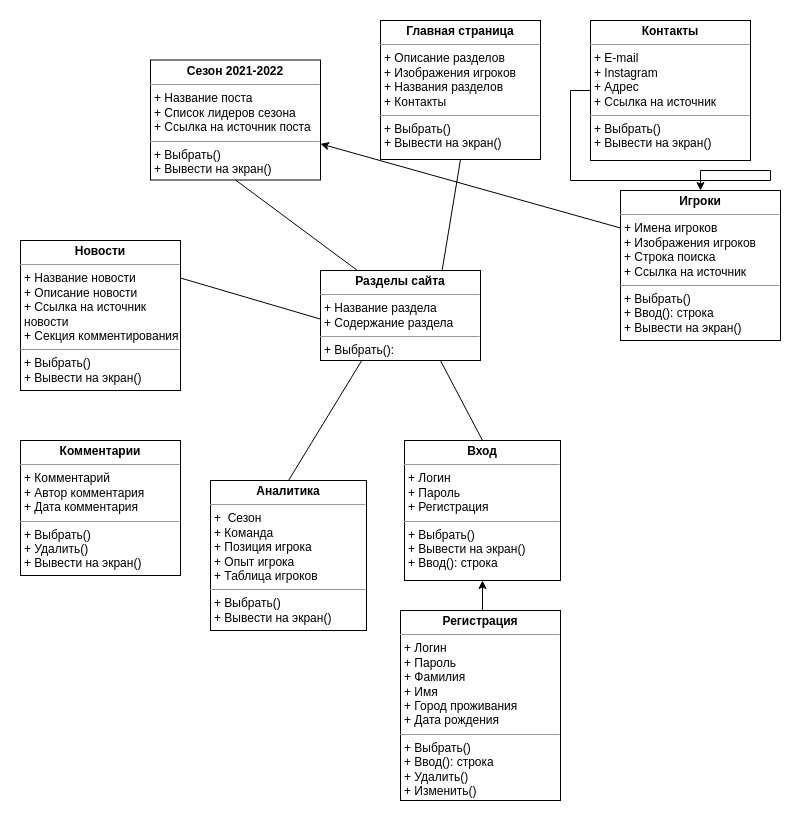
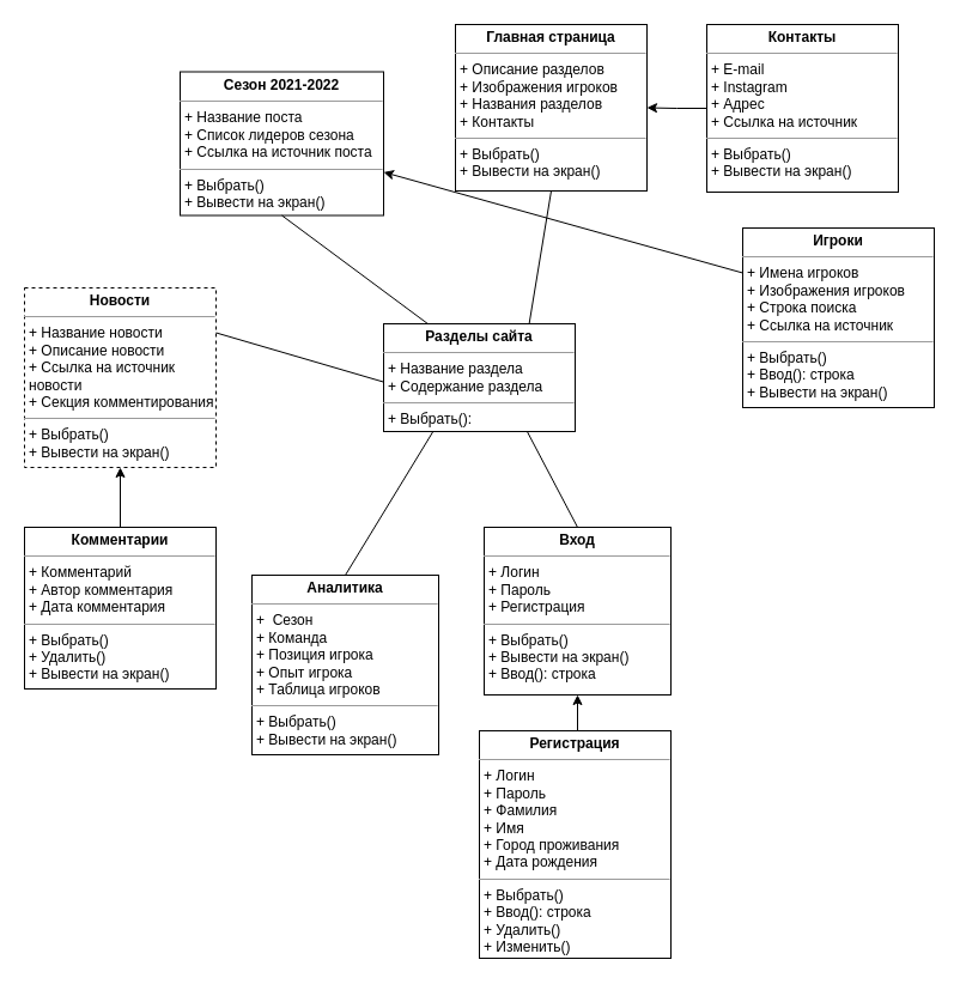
  <mxCell id="0" />
  <mxCell id="1" parent="0" />
- <mxCell id="2" value="&lt;p style=&quot;margin: 0px ; margin-top: 4px ; text-align: center&quot;&gt;&lt;b&gt;Новости&lt;/b&gt;&lt;/p&gt;&lt;hr size=&quot;1&quot;&gt;&lt;p style=&quot;margin: 0px ; margin-left: 4px&quot;&gt;+ Название новости&lt;/p&gt;&lt;p style=&quot;margin: 0px ; margin-left: 4px&quot;&gt;+ Описание новости&lt;/p&gt;&lt;p style=&quot;margin: 0px ; margin-left: 4px&quot;&gt;+ Ссылка на источник&amp;nbsp;&lt;/p&gt;&lt;p style=&quot;margin: 0px ; margin-left: 4px&quot;&gt;новости&lt;/p&gt;&lt;p style=&quot;margin: 0px ; margin-left: 4px&quot;&gt;+ Секция комментирования&lt;/p&gt;&lt;hr size=&quot;1&quot;&gt;&lt;p style=&quot;margin: 0px ; margin-left: 4px&quot;&gt;+ Выбрать()&lt;/p&gt;&lt;p style=&quot;margin: 0px ; margin-left: 4px&quot;&gt;+ Вывести на экран()&lt;/p&gt;" style="verticalAlign=top;align=left;overflow=fill;fontSize=12;fontFamily=Helvetica;html=1;" parent="1" vertex="1"><mxGeometry x="20" y="240" width="160" height="150" as="geometry" /></mxCell>
+ <mxCell id="2" value="&lt;p style=&quot;margin: 0px ; margin-top: 4px ; text-align: center&quot;&gt;&lt;b&gt;Новости&lt;/b&gt;&lt;/p&gt;&lt;hr size=&quot;1&quot;&gt;&lt;p style=&quot;margin: 0px ; margin-left: 4px&quot;&gt;+ Название новости&lt;/p&gt;&lt;p style=&quot;margin: 0px ; margin-left: 4px&quot;&gt;+ Описание новости&lt;/p&gt;&lt;p style=&quot;margin: 0px ; margin-left: 4px&quot;&gt;+ Ссылка на источник&amp;nbsp;&lt;/p&gt;&lt;p style=&quot;margin: 0px ; margin-left: 4px&quot;&gt;новости&lt;/p&gt;&lt;p style=&quot;margin: 0px ; margin-left: 4px&quot;&gt;+ Секция комментирования&lt;/p&gt;&lt;hr size=&quot;1&quot;&gt;&lt;p style=&quot;margin: 0px ; margin-left: 4px&quot;&gt;+ Выбрать()&lt;/p&gt;&lt;p style=&quot;margin: 0px ; margin-left: 4px&quot;&gt;+ Вывести на экран()&lt;/p&gt;" style="verticalAlign=top;align=left;overflow=fill;fontSize=12;fontFamily=Helvetica;html=1;dashed=1;" parent="1" vertex="1"><mxGeometry x="20" y="240" width="160" height="150" as="geometry" /></mxCell>
  <mxCell id="3" value="&lt;p style=&quot;margin: 0px ; margin-top: 4px ; text-align: center&quot;&gt;&lt;b&gt;Сезон 2021-2022&lt;/b&gt;&lt;/p&gt;&lt;hr size=&quot;1&quot;&gt;&lt;p style=&quot;margin: 0px ; margin-left: 4px&quot;&gt;+ Название поста&lt;/p&gt;&lt;p style=&quot;margin: 0px ; margin-left: 4px&quot;&gt;+ Список лидеров сезона&lt;/p&gt;&lt;p style=&quot;margin: 0px ; margin-left: 4px&quot;&gt;+ Ссылка на источник поста&lt;/p&gt;&lt;hr size=&quot;1&quot;&gt;&lt;p style=&quot;margin: 0px ; margin-left: 4px&quot;&gt;+ Выбрать()&lt;/p&gt;&lt;p style=&quot;margin: 0px ; margin-left: 4px&quot;&gt;+ Вывести на экран()&lt;/p&gt;&lt;p style=&quot;margin: 0px ; margin-left: 4px&quot;&gt;&lt;br&gt;&lt;/p&gt;" style="verticalAlign=top;align=left;overflow=fill;fontSize=12;fontFamily=Helvetica;html=1;" parent="1" vertex="1"><mxGeometry x="150" y="59.5" width="170" height="120" as="geometry" /></mxCell>
  <mxCell id="4" value="&lt;p style=&quot;margin: 0px ; margin-top: 4px ; text-align: center&quot;&gt;&lt;b&gt;Главная страница&lt;/b&gt;&lt;/p&gt;&lt;hr size=&quot;1&quot;&gt;&lt;p style=&quot;margin: 0px ; margin-left: 4px&quot;&gt;+ Описание разделов&lt;/p&gt;&lt;p style=&quot;margin: 0px ; margin-left: 4px&quot;&gt;+ Изображения игроков&lt;/p&gt;&lt;p style=&quot;margin: 0px ; margin-left: 4px&quot;&gt;+ Названия разделов&lt;/p&gt;&lt;p style=&quot;margin: 0px ; margin-left: 4px&quot;&gt;+ Контакты&lt;/p&gt;&lt;hr size=&quot;1&quot;&gt;&lt;p style=&quot;margin: 0px ; margin-left: 4px&quot;&gt;+ Выбрать()&lt;/p&gt;&lt;p style=&quot;margin: 0px ; margin-left: 4px&quot;&gt;+ Вывести на экран()&lt;/p&gt;" style="verticalAlign=top;align=left;overflow=fill;fontSize=12;fontFamily=Helvetica;html=1;" parent="1" vertex="1"><mxGeometry x="380" y="20" width="160" height="139" as="geometry" /></mxCell>
  <mxCell id="5" value="&lt;p style=&quot;margin: 0px ; margin-top: 4px ; text-align: center&quot;&gt;&lt;b&gt;Аналитика&lt;/b&gt;&lt;/p&gt;&lt;hr size=&quot;1&quot;&gt;&lt;p style=&quot;margin: 0px ; margin-left: 4px&quot;&gt;+&amp;nbsp; Сезон&lt;/p&gt;&lt;p style=&quot;margin: 0px ; margin-left: 4px&quot;&gt;+ Команда&lt;/p&gt;&lt;p style=&quot;margin: 0px ; margin-left: 4px&quot;&gt;+ Позиция игрока&lt;/p&gt;&lt;p style=&quot;margin: 0px ; margin-left: 4px&quot;&gt;+ Опыт игрока&lt;/p&gt;&lt;p style=&quot;margin: 0px ; margin-left: 4px&quot;&gt;+ Таблица игроков&lt;/p&gt;&lt;hr size=&quot;1&quot;&gt;&lt;p style=&quot;margin: 0px ; margin-left: 4px&quot;&gt;+ Выбрать()&lt;/p&gt;&lt;p style=&quot;margin: 0px ; margin-left: 4px&quot;&gt;+ Вывести на экран()&lt;/p&gt;&lt;p style=&quot;margin: 0px ; margin-left: 4px&quot;&gt;&lt;br&gt;&lt;/p&gt;" style="verticalAlign=top;align=left;overflow=fill;fontSize=12;fontFamily=Helvetica;html=1;" parent="1" vertex="1"><mxGeometry x="210" y="480" width="156" height="150" as="geometry" /></mxCell>
  <mxCell id="6" value="&lt;p style=&quot;margin: 0px ; margin-top: 4px ; text-align: center&quot;&gt;&lt;b&gt;Игроки&lt;/b&gt;&lt;/p&gt;&lt;hr size=&quot;1&quot;&gt;&lt;p style=&quot;margin: 0px ; margin-left: 4px&quot;&gt;+ Имена игроков&lt;/p&gt;&lt;p style=&quot;margin: 0px ; margin-left: 4px&quot;&gt;+ Изображения игроков&lt;/p&gt;&lt;p style=&quot;margin: 0px ; margin-left: 4px&quot;&gt;+ Строка поиска&lt;/p&gt;&lt;p style=&quot;margin: 0px ; margin-left: 4px&quot;&gt;+ Ссылка на источник&lt;/p&gt;&lt;hr size=&quot;1&quot;&gt;&lt;p style=&quot;margin: 0px ; margin-left: 4px&quot;&gt;+ Выбрать()&lt;/p&gt;&lt;p style=&quot;margin: 0px ; margin-left: 4px&quot;&gt;+ Ввод(): строка&lt;/p&gt;&lt;p style=&quot;margin: 0px ; margin-left: 4px&quot;&gt;+ Вывести на экран()&lt;/p&gt;" style="verticalAlign=top;align=left;overflow=fill;fontSize=12;fontFamily=Helvetica;html=1;" parent="1" vertex="1"><mxGeometry x="620" y="190" width="160" height="150" as="geometry" /></mxCell>
+ <mxCell id="7" style="edgeStyle=orthogonalEdgeStyle;rounded=0;orthogonalLoop=1;jettySize=auto;html=1;exitX=0.5;exitY=0;exitDx=0;exitDy=0;entryX=0.5;entryY=1;entryDx=0;entryDy=0;" parent="1" source="8" target="2" edge="1"><mxGeometry relative="1" as="geometry" /></mxCell>
  <mxCell id="8" value="&lt;p style=&quot;margin: 0px ; margin-top: 4px ; text-align: center&quot;&gt;&lt;b&gt;Комментарии&lt;/b&gt;&lt;/p&gt;&lt;hr size=&quot;1&quot;&gt;&lt;p style=&quot;margin: 0px ; margin-left: 4px&quot;&gt;+ Комментарий&lt;/p&gt;&lt;p style=&quot;margin: 0px ; margin-left: 4px&quot;&gt;+ Автор комментария&lt;/p&gt;&lt;p style=&quot;margin: 0px ; margin-left: 4px&quot;&gt;+ Дата комментария&lt;/p&gt;&lt;hr size=&quot;1&quot;&gt;&lt;p style=&quot;margin: 0px ; margin-left: 4px&quot;&gt;+ Выбрать()&lt;/p&gt;&lt;p style=&quot;margin: 0px ; margin-left: 4px&quot;&gt;+ Удалить()&lt;/p&gt;&lt;p style=&quot;margin: 0px ; margin-left: 4px&quot;&gt;+ Вывести на экран()&lt;/p&gt;" style="verticalAlign=top;align=left;overflow=fill;fontSize=12;fontFamily=Helvetica;html=1;" parent="1" vertex="1"><mxGeometry x="20" y="440" width="160" height="135" as="geometry" /></mxCell>
- <mxCell id="9" style="edgeStyle=orthogonalEdgeStyle;rounded=0;orthogonalLoop=1;jettySize=auto;html=1;exitX=0;exitY=0.5;exitDx=0;exitDy=0;" parent="1" source="10" target="6" edge="1"><mxGeometry relative="1" as="geometry" /></mxCell>
+ <mxCell id="9" style="edgeStyle=orthogonalEdgeStyle;rounded=0;orthogonalLoop=1;jettySize=auto;html=1;exitX=0;exitY=0.5;exitDx=0;exitDy=0;entryX=1;entryY=0.5;entryDx=0;entryDy=0;" parent="1" source="10" target="4" edge="1"><mxGeometry relative="1" as="geometry" /></mxCell>
  <mxCell id="10" value="&lt;p style=&quot;margin: 0px ; margin-top: 4px ; text-align: center&quot;&gt;&lt;b&gt;Контакты&lt;/b&gt;&lt;/p&gt;&lt;hr size=&quot;1&quot;&gt;&lt;p style=&quot;margin: 0px ; margin-left: 4px&quot;&gt;+ E-mail&lt;/p&gt;&lt;p style=&quot;margin: 0px ; margin-left: 4px&quot;&gt;+ Instagram&lt;/p&gt;&lt;p style=&quot;margin: 0px ; margin-left: 4px&quot;&gt;+ Адрес&lt;/p&gt;&lt;p style=&quot;margin: 0px ; margin-left: 4px&quot;&gt;+ Ссылка на источник&lt;/p&gt;&lt;hr size=&quot;1&quot;&gt;&lt;p style=&quot;margin: 0px ; margin-left: 4px&quot;&gt;+ Выбрать()&lt;/p&gt;&lt;p style=&quot;margin: 0px ; margin-left: 4px&quot;&gt;+ Вывести на экран()&lt;/p&gt;" style="verticalAlign=top;align=left;overflow=fill;fontSize=12;fontFamily=Helvetica;html=1;" parent="1" vertex="1"><mxGeometry x="590" y="20" width="160" height="140" as="geometry" /></mxCell>
  <mxCell id="11" value="&lt;p style=&quot;margin: 0px ; margin-top: 4px ; text-align: center&quot;&gt;&lt;b&gt;Вход&lt;/b&gt;&lt;/p&gt;&lt;hr size=&quot;1&quot;&gt;&lt;p style=&quot;margin: 0px ; margin-left: 4px&quot;&gt;+ Логин&lt;/p&gt;&lt;p style=&quot;margin: 0px ; margin-left: 4px&quot;&gt;+ Пароль&lt;/p&gt;&lt;p style=&quot;margin: 0px ; margin-left: 4px&quot;&gt;+ Регистрация&lt;/p&gt;&lt;hr size=&quot;1&quot;&gt;&lt;p style=&quot;margin: 0px ; margin-left: 4px&quot;&gt;+ Выбрать()&lt;/p&gt;&lt;p style=&quot;margin: 0px ; margin-left: 4px&quot;&gt;+ Вывести на экран()&lt;/p&gt;&lt;p style=&quot;margin: 0px ; margin-left: 4px&quot;&gt;+ Ввод(): строка&lt;/p&gt;&lt;p style=&quot;margin: 0px ; margin-left: 4px&quot;&gt;&lt;br&gt;&lt;/p&gt;" style="verticalAlign=top;align=left;overflow=fill;fontSize=12;fontFamily=Helvetica;html=1;" parent="1" vertex="1"><mxGeometry x="404" y="440" width="156" height="140" as="geometry" /></mxCell>
  <mxCell id="12" style="edgeStyle=orthogonalEdgeStyle;rounded=0;orthogonalLoop=1;jettySize=auto;html=1;exitX=0.5;exitY=0;exitDx=0;exitDy=0;entryX=0.5;entryY=1;entryDx=0;entryDy=0;" parent="1" source="13" target="11" edge="1"><mxGeometry relative="1" as="geometry" /></mxCell>
  <mxCell id="13" value="&lt;p style=&quot;margin: 0px ; margin-top: 4px ; text-align: center&quot;&gt;&lt;b&gt;Регистрация&lt;/b&gt;&lt;/p&gt;&lt;hr size=&quot;1&quot;&gt;&lt;p style=&quot;margin: 0px ; margin-left: 4px&quot;&gt;+ Логин&lt;/p&gt;&lt;p style=&quot;margin: 0px ; margin-left: 4px&quot;&gt;+ Пароль&lt;/p&gt;&lt;p style=&quot;margin: 0px ; margin-left: 4px&quot;&gt;+ Фамилия&lt;/p&gt;&lt;p style=&quot;margin: 0px ; margin-left: 4px&quot;&gt;+ Имя&lt;/p&gt;&lt;p style=&quot;margin: 0px ; margin-left: 4px&quot;&gt;+ Город проживания&lt;/p&gt;&lt;p style=&quot;margin: 0px ; margin-left: 4px&quot;&gt;+ Дата рождения&lt;/p&gt;&lt;hr size=&quot;1&quot;&gt;&lt;p style=&quot;margin: 0px ; margin-left: 4px&quot;&gt;+ Выбрать()&lt;/p&gt;&lt;p style=&quot;margin: 0px ; margin-left: 4px&quot;&gt;+ Ввод(): строка&lt;/p&gt;&lt;p style=&quot;margin: 0px ; margin-left: 4px&quot;&gt;+ Удалить()&lt;/p&gt;&lt;p style=&quot;margin: 0px ; margin-left: 4px&quot;&gt;+ Изменить()&lt;/p&gt;&lt;p style=&quot;margin: 0px ; margin-left: 4px&quot;&gt;&lt;br&gt;&lt;/p&gt;" style="verticalAlign=top;align=left;overflow=fill;fontSize=12;fontFamily=Helvetica;html=1;" parent="1" vertex="1"><mxGeometry x="400" y="610" width="160" height="190" as="geometry" /></mxCell>
  <mxCell id="14" value="" style="endArrow=classic;html=1;rounded=0;entryX=0.594;entryY=0.022;entryDx=0;entryDy=0;exitX=0.5;exitY=0;exitDx=0;exitDy=0;entryPerimeter=0;" parent="1" source="5" target="20" edge="1"><mxGeometry width="50" height="50" relative="1" as="geometry"><mxPoint x="370" y="390" as="sourcePoint" /><mxPoint x="570" y="410" as="targetPoint" /></mxGeometry></mxCell>
  <mxCell id="15" value="" style="endArrow=classic;html=1;rounded=0;exitX=1;exitY=0.25;exitDx=0;exitDy=0;" parent="1" source="2" edge="1"><mxGeometry width="50" height="50" relative="1" as="geometry"><mxPoint x="298" y="490" as="sourcePoint" /><mxPoint x="444" y="355" as="targetPoint" /></mxGeometry></mxCell>
  <mxCell id="16" value="" style="endArrow=classic;html=1;rounded=0;entryX=0.98;entryY=0.989;entryDx=0;entryDy=0;exitX=0.5;exitY=1;exitDx=0;exitDy=0;entryPerimeter=0;" parent="1" source="3" target="20" edge="1"><mxGeometry width="50" height="50" relative="1" as="geometry"><mxPoint x="190" y="287.5" as="sourcePoint" /><mxPoint x="330" y="325" as="targetPoint" /></mxGeometry></mxCell>
  <mxCell id="17" value="" style="endArrow=classic;html=1;rounded=0;entryX=0.669;entryY=0.978;entryDx=0;entryDy=0;exitX=0.5;exitY=1;exitDx=0;exitDy=0;entryPerimeter=0;" parent="1" source="4" target="20" edge="1"><mxGeometry width="50" height="50" relative="1" as="geometry"><mxPoint x="200" y="297.5" as="sourcePoint" /><mxPoint x="340" y="335" as="targetPoint" /></mxGeometry></mxCell>
  <mxCell id="18" value="" style="endArrow=classic;html=1;rounded=0;exitX=0;exitY=0.25;exitDx=0;exitDy=0;" parent="1" source="6" target="3" edge="1"><mxGeometry width="50" height="50" relative="1" as="geometry"><mxPoint x="570" y="219" as="sourcePoint" /><mxPoint x="450" y="280" as="targetPoint" /></mxGeometry></mxCell>
  <mxCell id="19" value="" style="endArrow=classic;html=1;rounded=0;entryX=0.5;entryY=0.156;entryDx=0;entryDy=0;exitX=0.5;exitY=0;exitDx=0;exitDy=0;entryPerimeter=0;" parent="1" source="11" target="20" edge="1"><mxGeometry width="50" height="50" relative="1" as="geometry"><mxPoint x="590" y="239" as="sourcePoint" /><mxPoint x="470" y="300" as="targetPoint" /></mxGeometry></mxCell>
  <mxCell id="20" value="&lt;p style=&quot;margin: 0px ; margin-top: 4px ; text-align: center&quot;&gt;&lt;b&gt;Разделы сайта&lt;/b&gt;&lt;/p&gt;&lt;hr size=&quot;1&quot;&gt;&lt;p style=&quot;margin: 0px ; margin-left: 4px&quot;&gt;+ Название раздела&lt;/p&gt;&lt;p style=&quot;margin: 0px ; margin-left: 4px&quot;&gt;+ Содержание раздела&lt;/p&gt;&lt;hr size=&quot;1&quot;&gt;&lt;p style=&quot;margin: 0px ; margin-left: 4px&quot;&gt;+ Выбрать():&lt;/p&gt;" style="verticalAlign=top;align=left;overflow=fill;fontSize=12;fontFamily=Helvetica;html=1;" parent="1" vertex="1"><mxGeometry x="320" y="270" width="160" height="90" as="geometry" /></mxCell>
